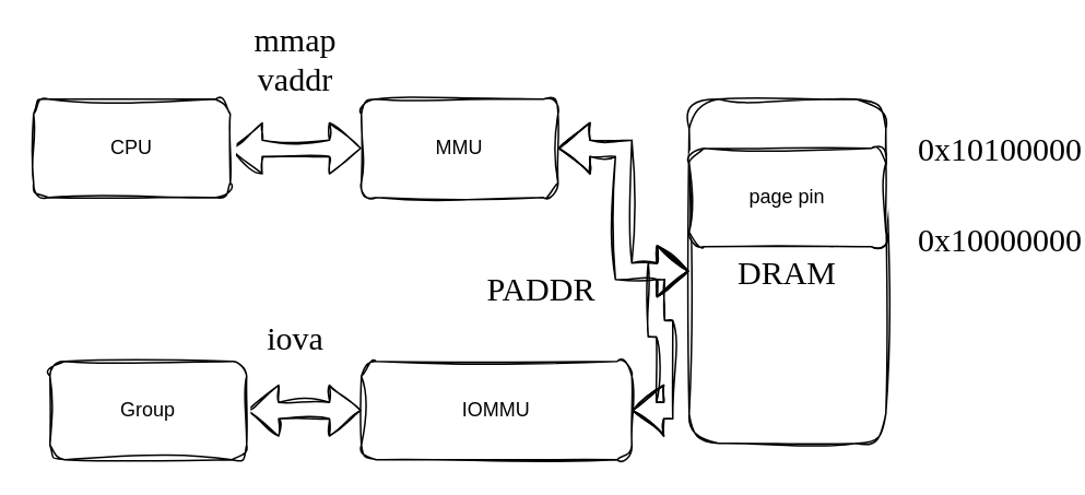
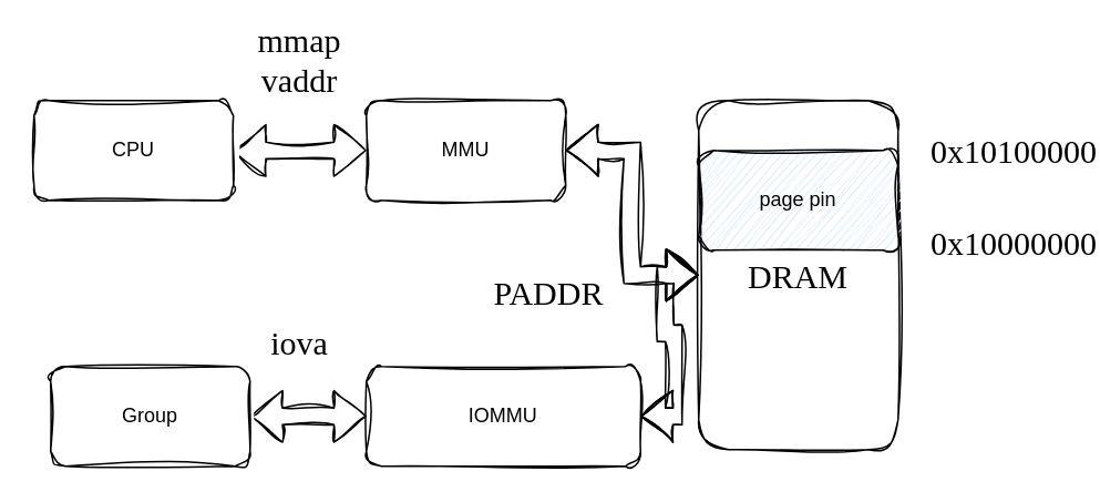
  <mxCell id="0" />
  <mxCell id="1" parent="0" />
  <mxCell id="2" value="" style="edgeStyle=orthogonalEdgeStyle;rounded=1;orthogonalLoop=1;jettySize=auto;html=1;labelBackgroundColor=none;fontColor=default;sketch=1;curveFitting=1;jiggle=2;shape=flexArrow;startArrow=block;" edge="1" parent="1" source="3" target="5"><mxGeometry relative="1" as="geometry" /></mxCell>
  <mxCell id="3" value="CPU" style="rounded=1;whiteSpace=wrap;html=1;labelBackgroundColor=none;sketch=1;curveFitting=1;jiggle=2;" vertex="1" parent="1"><mxGeometry x="20" y="60" width="120" height="60" as="geometry" /></mxCell>
  <mxCell id="4" value="" style="edgeStyle=orthogonalEdgeStyle;rounded=0;sketch=1;hachureGap=4;jiggle=2;curveFitting=1;orthogonalLoop=1;jettySize=auto;html=1;fontFamily=Architects Daughter;fontSource=https%3A%2F%2Ffonts.googleapis.com%2Fcss%3Ffamily%3DArchitects%2BDaughter;fontSize=16;shape=flexArrow;startArrow=block;" edge="1" parent="1" source="5" target="6"><mxGeometry relative="1" as="geometry" /></mxCell>
  <mxCell id="5" value="MMU" style="rounded=1;whiteSpace=wrap;html=1;labelBackgroundColor=none;sketch=1;curveFitting=1;jiggle=2;" vertex="1" parent="1"><mxGeometry x="220" y="60" width="120" height="60" as="geometry" /></mxCell>
  <mxCell id="6" value="DRAM" style="rounded=1;whiteSpace=wrap;html=1;labelBackgroundColor=none;sketch=1;curveFitting=1;jiggle=2;hachureGap=4;fontFamily=Architects Daughter;fontSource=https%3A%2F%2Ffonts.googleapis.com%2Fcss%3Ffamily%3DArchitects%2BDaughter;fontSize=20;" vertex="1" parent="1"><mxGeometry x="420" y="60" width="120" height="210" as="geometry" /></mxCell>
  <mxCell id="7" value="" style="edgeStyle=orthogonalEdgeStyle;rounded=0;sketch=1;hachureGap=4;jiggle=2;curveFitting=1;orthogonalLoop=1;jettySize=auto;html=1;fontFamily=Architects Daughter;fontSource=https%3A%2F%2Ffonts.googleapis.com%2Fcss%3Ffamily%3DArchitects%2BDaughter;fontSize=16;shape=flexArrow;startArrow=block;" edge="1" parent="1" source="8" target="6"><mxGeometry relative="1" as="geometry" /></mxCell>
  <mxCell id="8" value="IOMMU" style="rounded=1;whiteSpace=wrap;html=1;labelBackgroundColor=none;sketch=1;curveFitting=1;jiggle=2;" vertex="1" parent="1"><mxGeometry x="220" y="220" width="165" height="60" as="geometry" /></mxCell>
  <mxCell id="9" value="" style="edgeStyle=orthogonalEdgeStyle;rounded=0;sketch=1;hachureGap=4;jiggle=2;curveFitting=1;orthogonalLoop=1;jettySize=auto;html=1;fontFamily=Architects Daughter;fontSource=https%3A%2F%2Ffonts.googleapis.com%2Fcss%3Ffamily%3DArchitects%2BDaughter;fontSize=16;shape=flexArrow;startArrow=block;" edge="1" parent="1" source="10" target="8"><mxGeometry relative="1" as="geometry" /></mxCell>
  <mxCell id="10" value="Group" style="rounded=1;whiteSpace=wrap;html=1;labelBackgroundColor=none;sketch=1;curveFitting=1;jiggle=2;" vertex="1" parent="1"><mxGeometry x="30" y="220" width="120" height="60" as="geometry" /></mxCell>
- <mxCell id="11" value="page pin" style="rounded=1;whiteSpace=wrap;html=1;labelBackgroundColor=none;sketch=1;curveFitting=1;jiggle=2;" vertex="1" parent="1"><mxGeometry x="420" y="90" width="120" height="60" as="geometry" /></mxCell>
+ <mxCell id="11" value="page pin" style="rounded=1;whiteSpace=wrap;html=1;labelBackgroundColor=none;sketch=1;curveFitting=1;jiggle=2;fillColor=#dae8fc;" vertex="1" parent="1"><mxGeometry x="420" y="90" width="120" height="60" as="geometry" /></mxCell>
  <mxCell id="12" value="0x10100000" style="text;strokeColor=none;align=center;fillColor=none;html=1;verticalAlign=middle;whiteSpace=wrap;rounded=0;fontSize=20;fontFamily=Architects Daughter;" vertex="1" parent="1"><mxGeometry x="580" y="75" width="60" height="30" as="geometry" /></mxCell>
  <mxCell id="13" value="0x10000000" style="text;strokeColor=none;align=center;fillColor=none;html=1;verticalAlign=middle;whiteSpace=wrap;rounded=0;fontSize=20;fontFamily=Architects Daughter;" vertex="1" parent="1"><mxGeometry x="580" y="130" width="60" height="30" as="geometry" /></mxCell>
  <mxCell id="14" value="mmap&lt;br&gt;vaddr" style="text;strokeColor=none;align=center;fillColor=none;html=1;verticalAlign=middle;whiteSpace=wrap;rounded=0;fontSize=20;fontFamily=Architects Daughter;" vertex="1" parent="1"><mxGeometry x="150" y="20" width="60" height="30" as="geometry" /></mxCell>
  <mxCell id="15" value="iova" style="text;strokeColor=none;align=center;fillColor=none;html=1;verticalAlign=middle;whiteSpace=wrap;rounded=0;fontSize=20;fontFamily=Architects Daughter;" vertex="1" parent="1"><mxGeometry x="150" y="190" width="60" height="30" as="geometry" /></mxCell>
  <mxCell id="16" value="PADDR" style="text;strokeColor=none;align=center;fillColor=none;html=1;verticalAlign=middle;whiteSpace=wrap;rounded=0;fontSize=20;fontFamily=Architects Daughter;" vertex="1" parent="1"><mxGeometry x="300" y="160" width="60" height="30" as="geometry" /></mxCell>
